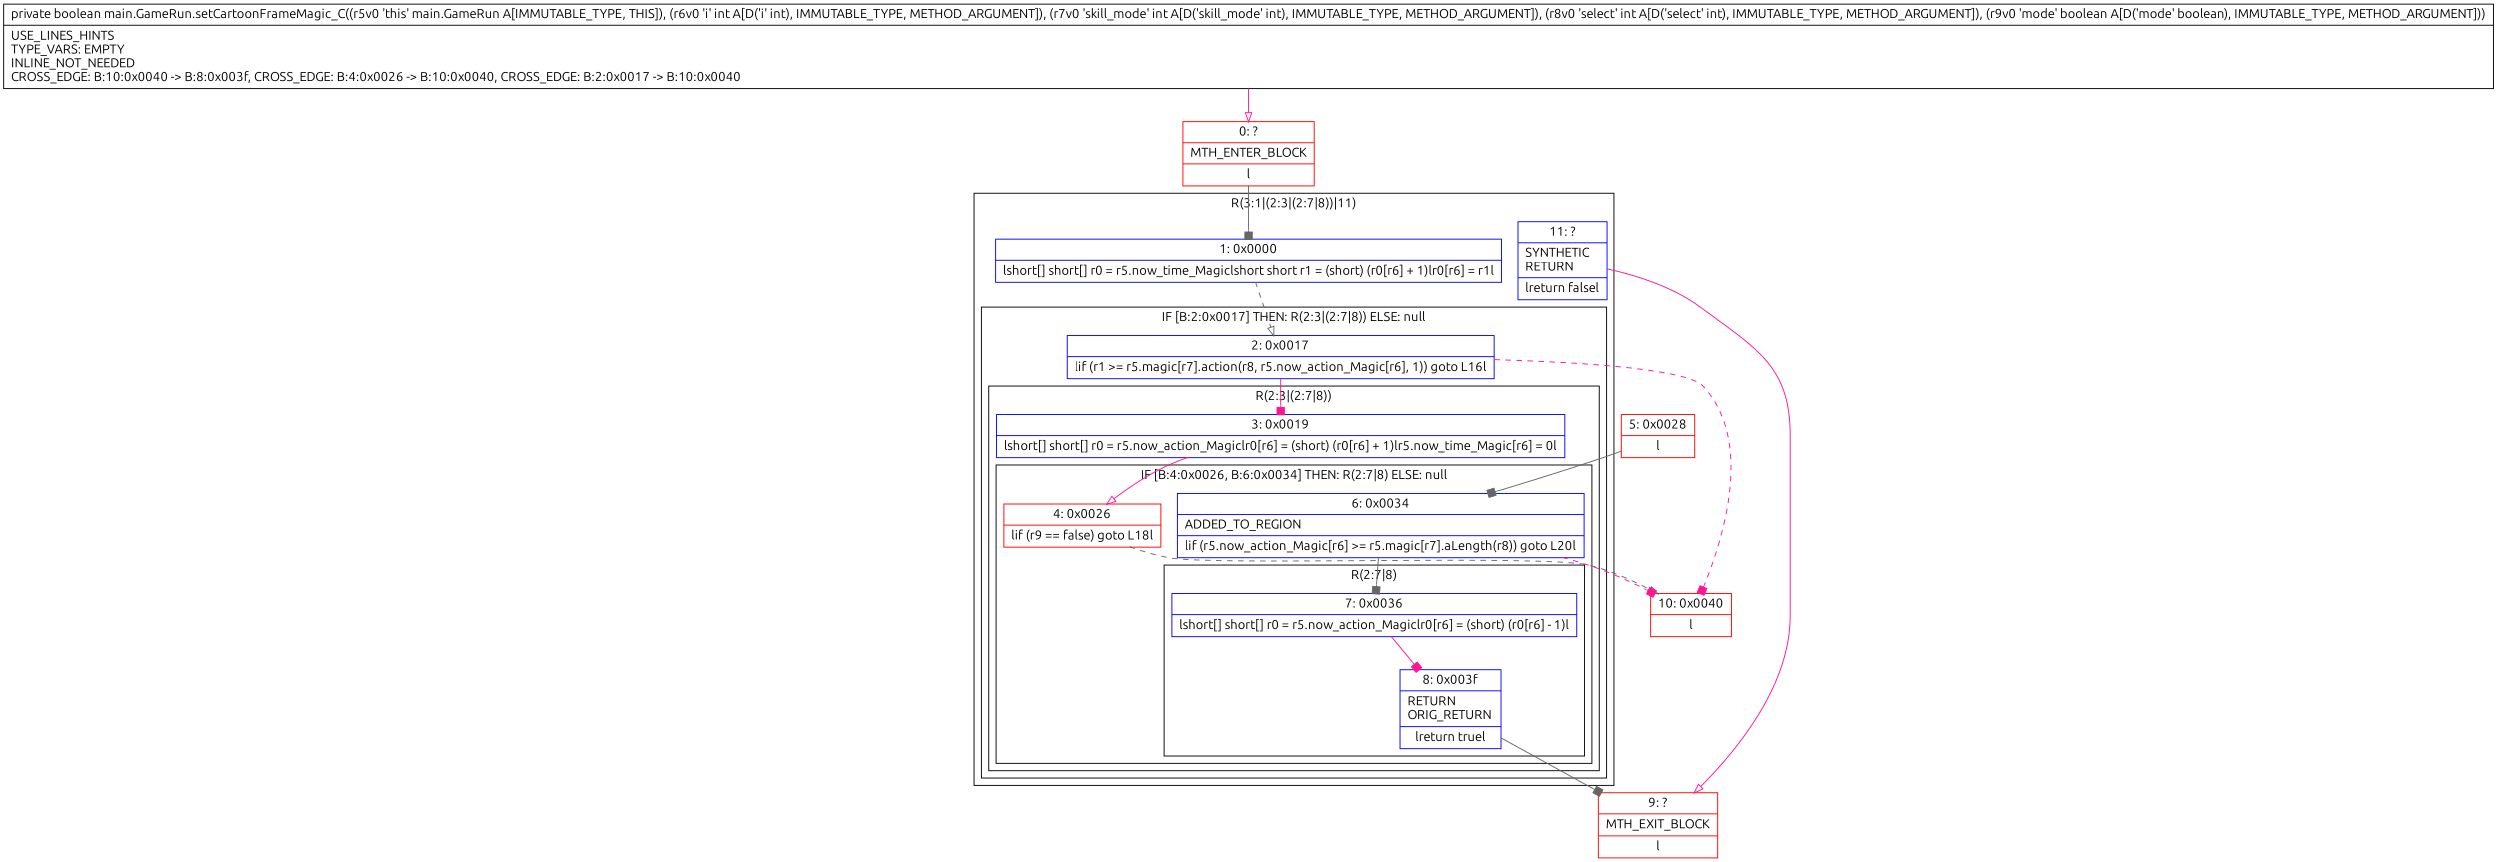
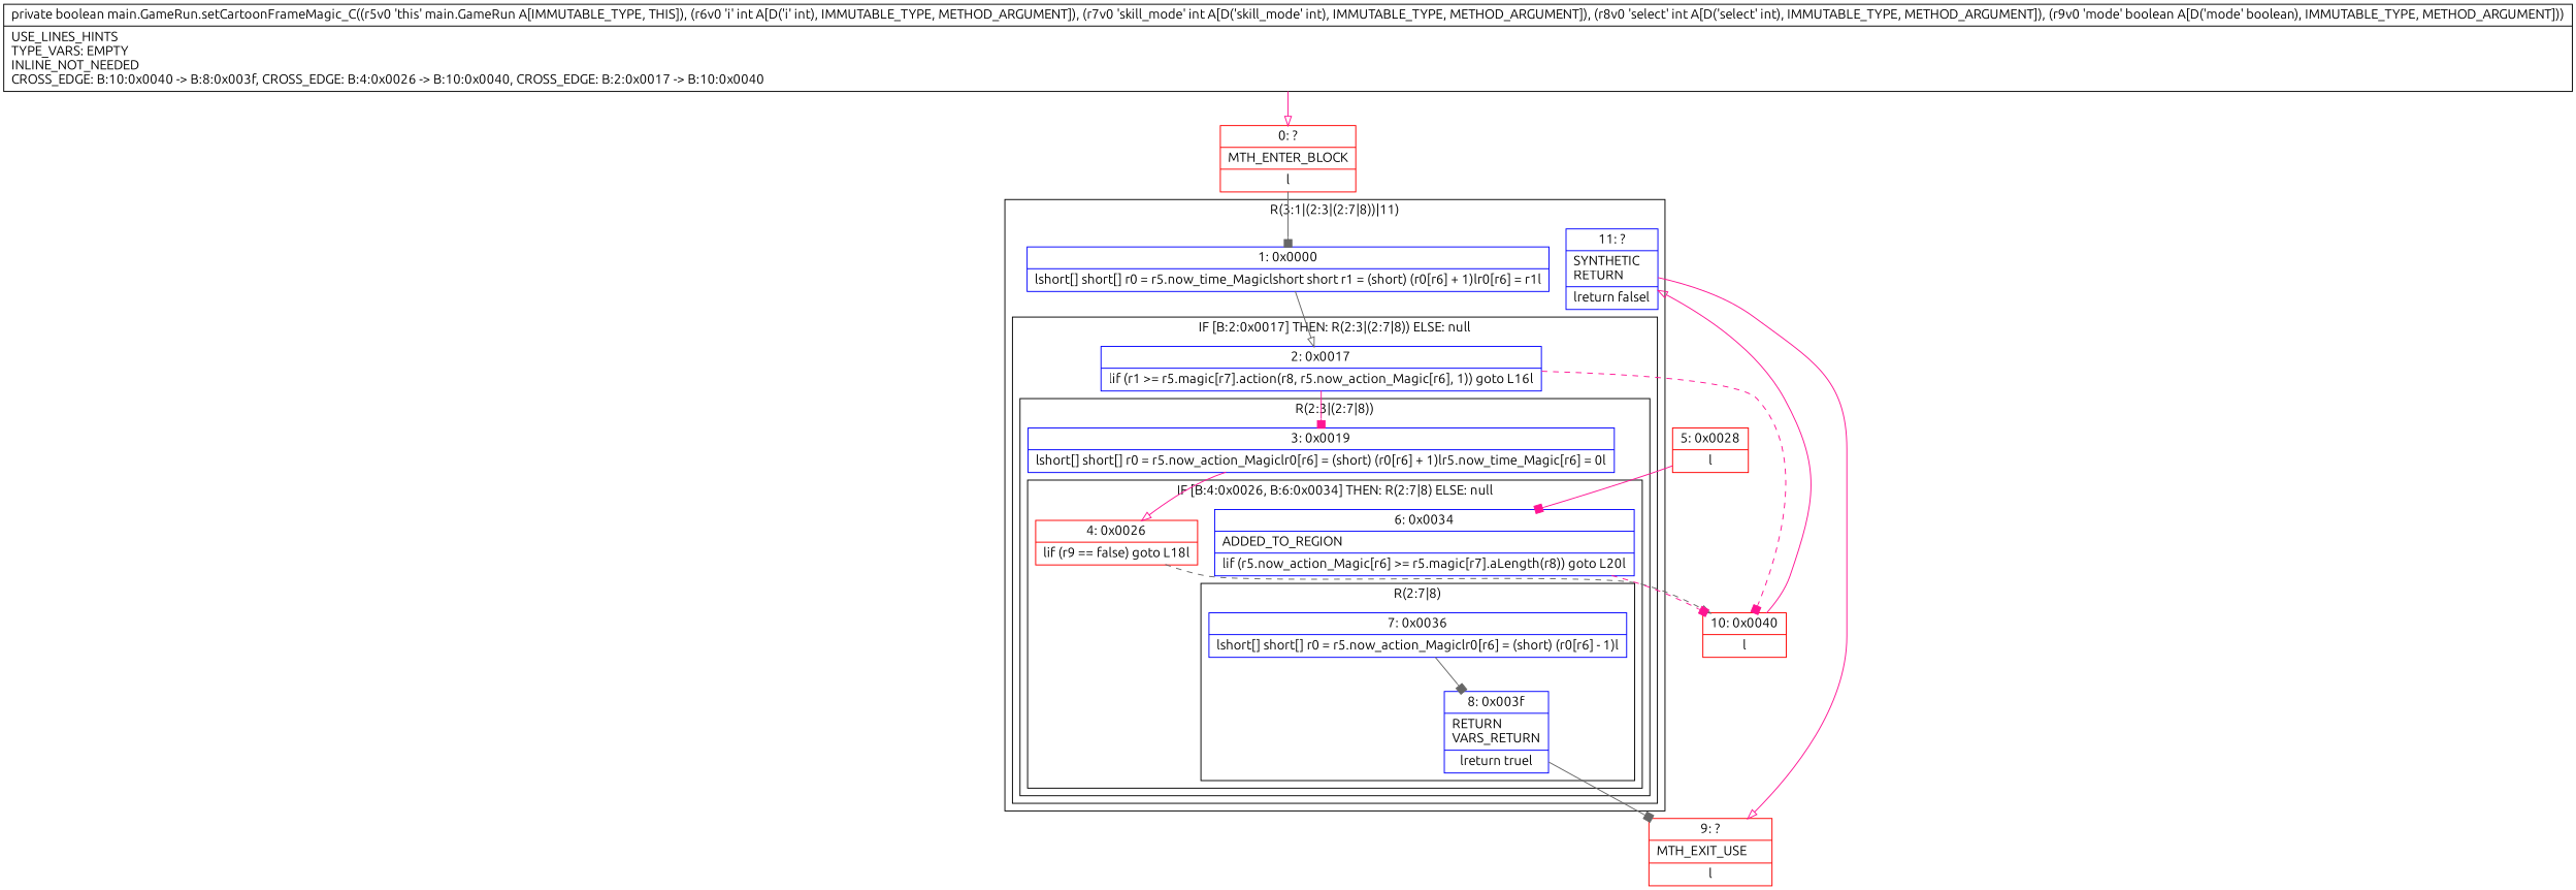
  digraph {
    fontname=Ubuntu
    node [color=blue fontname=Ubuntu shape=record]
    edge [arrowhead=box color=deeppink fontname=Ubuntu]
    n1 [label="{7\:\ 0x0036|lshort[] short[] r0 = r5.now_action_Magiclr0[r6] = (short) (r0[r6] \- 1)l}"]
-   n2 [label="{8\:\ 0x003f|RETURN\lORIG_RETURN\l|lreturn truel}"]
+   n2 [label="{8\:\ 0x003f|RETURN\lVARS_RETURN\l|lreturn truel}"]
    n3 [color=red label="{4\:\ 0x0026|lif (r9 == false) goto L18l}"]
    n4 [label="{6\:\ 0x0034|ADDED_TO_REGION\l|lif (r5.now_action_Magic[r6] \>= r5.magic[r7].aLength(r8)) goto L20l}"]
    n5 [label="{3\:\ 0x0019|lshort[] short[] r0 = r5.now_action_Magiclr0[r6] = (short) (r0[r6] + 1)lr5.now_time_Magic[r6] = 0l}"]
    n6 [label="{2\:\ 0x0017|lif (r1 \>= r5.magic[r7].action(r8, r5.now_action_Magic[r6], 1)) goto L16l}"]
    n7 [label="{1\:\ 0x0000|lshort[] short[] r0 = r5.now_time_Magiclshort short r1 = (short) (r0[r6] + 1)lr0[r6] = r1l}"]
    n8 [label="{11\:\ ?|SYNTHETIC\lRETURN\l|lreturn falsel}"]
-   n9 [color=red label="{9\:\ ?|MTH_EXIT_BLOCK\l|l}"]
+   n9 [color=red label="{9\:\ ?|MTH_EXIT_USE\l|l}"]
    n10 [color=red label="{10\:\ 0x0040|l}"]
    n11 [color=red label="{5\:\ 0x0028|l}"]
    n12 [color=red label="{0\:\ ?|MTH_ENTER_BLOCK\l|l}"]
    n13 [label="{private boolean main.GameRun.setCartoonFrameMagic_C((r5v0 'this' main.GameRun A[IMMUTABLE_TYPE, THIS]), (r6v0 'i' int A[D('i' int), IMMUTABLE_TYPE, METHOD_ARGUMENT]), (r7v0 'skill_mode' int A[D('skill_mode' int), IMMUTABLE_TYPE, METHOD_ARGUMENT]), (r8v0 'select' int A[D('select' int), IMMUTABLE_TYPE, METHOD_ARGUMENT]), (r9v0 'mode' boolean A[D('mode' boolean), IMMUTABLE_TYPE, METHOD_ARGUMENT]))  | USE_LINES_HINTS\lTYPE_VARS: EMPTY\lINLINE_NOT_NEEDED\lCROSS_EDGE: B:10:0x0040 \-\> B:8:0x003f, CROSS_EDGE: B:4:0x0026 \-\> B:10:0x0040, CROSS_EDGE: B:2:0x0017 \-\> B:10:0x0040\l}" color=""]
    subgraph cluster_1 {
      label="R(3:1|(2:3|(2:7|8))|11)"
      n7
      n8
      subgraph cluster_2 {
        label="IF [B:2:0x0017] THEN: R(2:3|(2:7|8)) ELSE: null"
        n6
        subgraph cluster_3 {
          label="R(2:3|(2:7|8))"
          n5
          subgraph cluster_4 {
            label="IF [B:4:0x0026, B:6:0x0034] THEN: R(2:7|8) ELSE: null"
            n3
            n4
            subgraph cluster_5 {
              label="R(2:7|8)"
              n1
              n2
            }
          }
        }
      }
    }
-   n1 -> n2
+   n1 -> n2 [color=gray40]
    n2 -> n9 [color=gray40]
    n3 -> n10 [arrowhead=onormal color=gray40 style=dashed]
-   n4 -> n1 [color=gray40]
    n4 -> n10 [style=dashed]
    n5 -> n3 [arrowhead=onormal]
    n6 -> n5
    n6 -> n10 [style=dashed]
-   n7 -> n6 [arrowhead=onormal color=gray40 style=dashed]
+   n7 -> n6 [arrowhead=onormal color=gray40]
    n8 -> n9 [arrowhead=onormal]
-   n11 -> n4 [color=gray40]
+   n10 -> n8 [arrowhead=onormal]
+   n11 -> n4
    n12 -> n7 [color=gray40]
    n13 -> n12 [arrowhead=onormal]
  }
